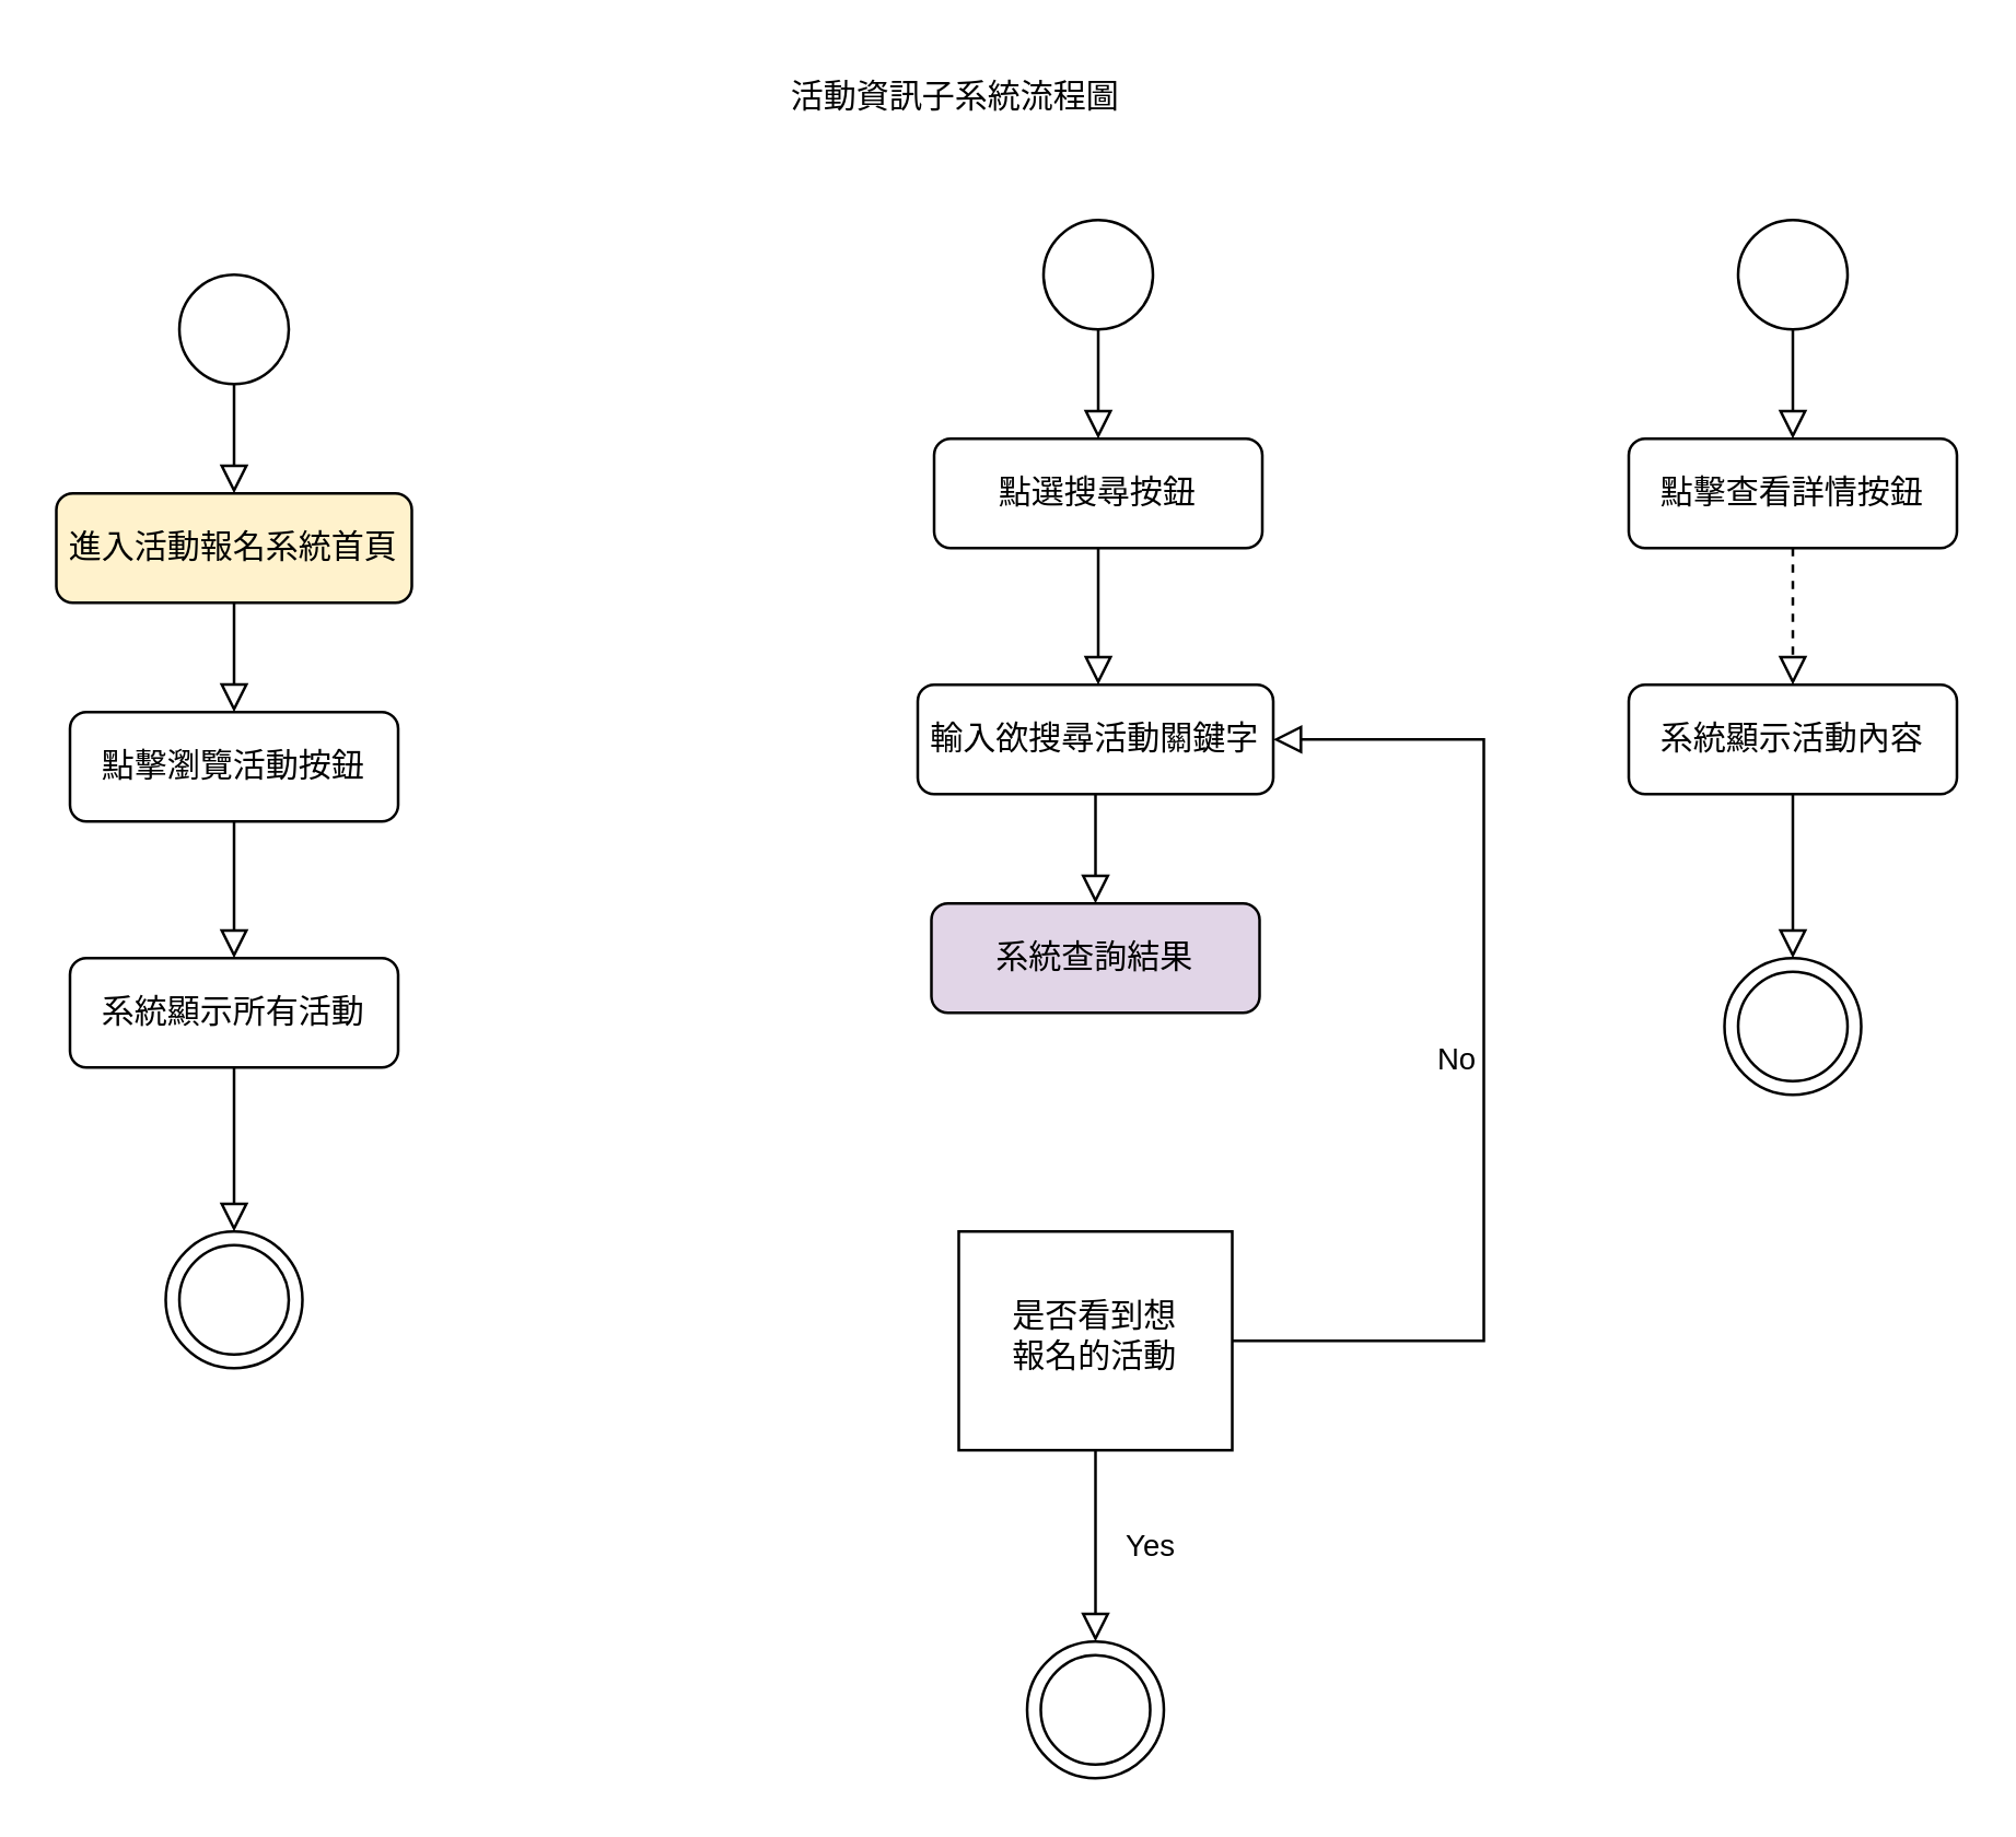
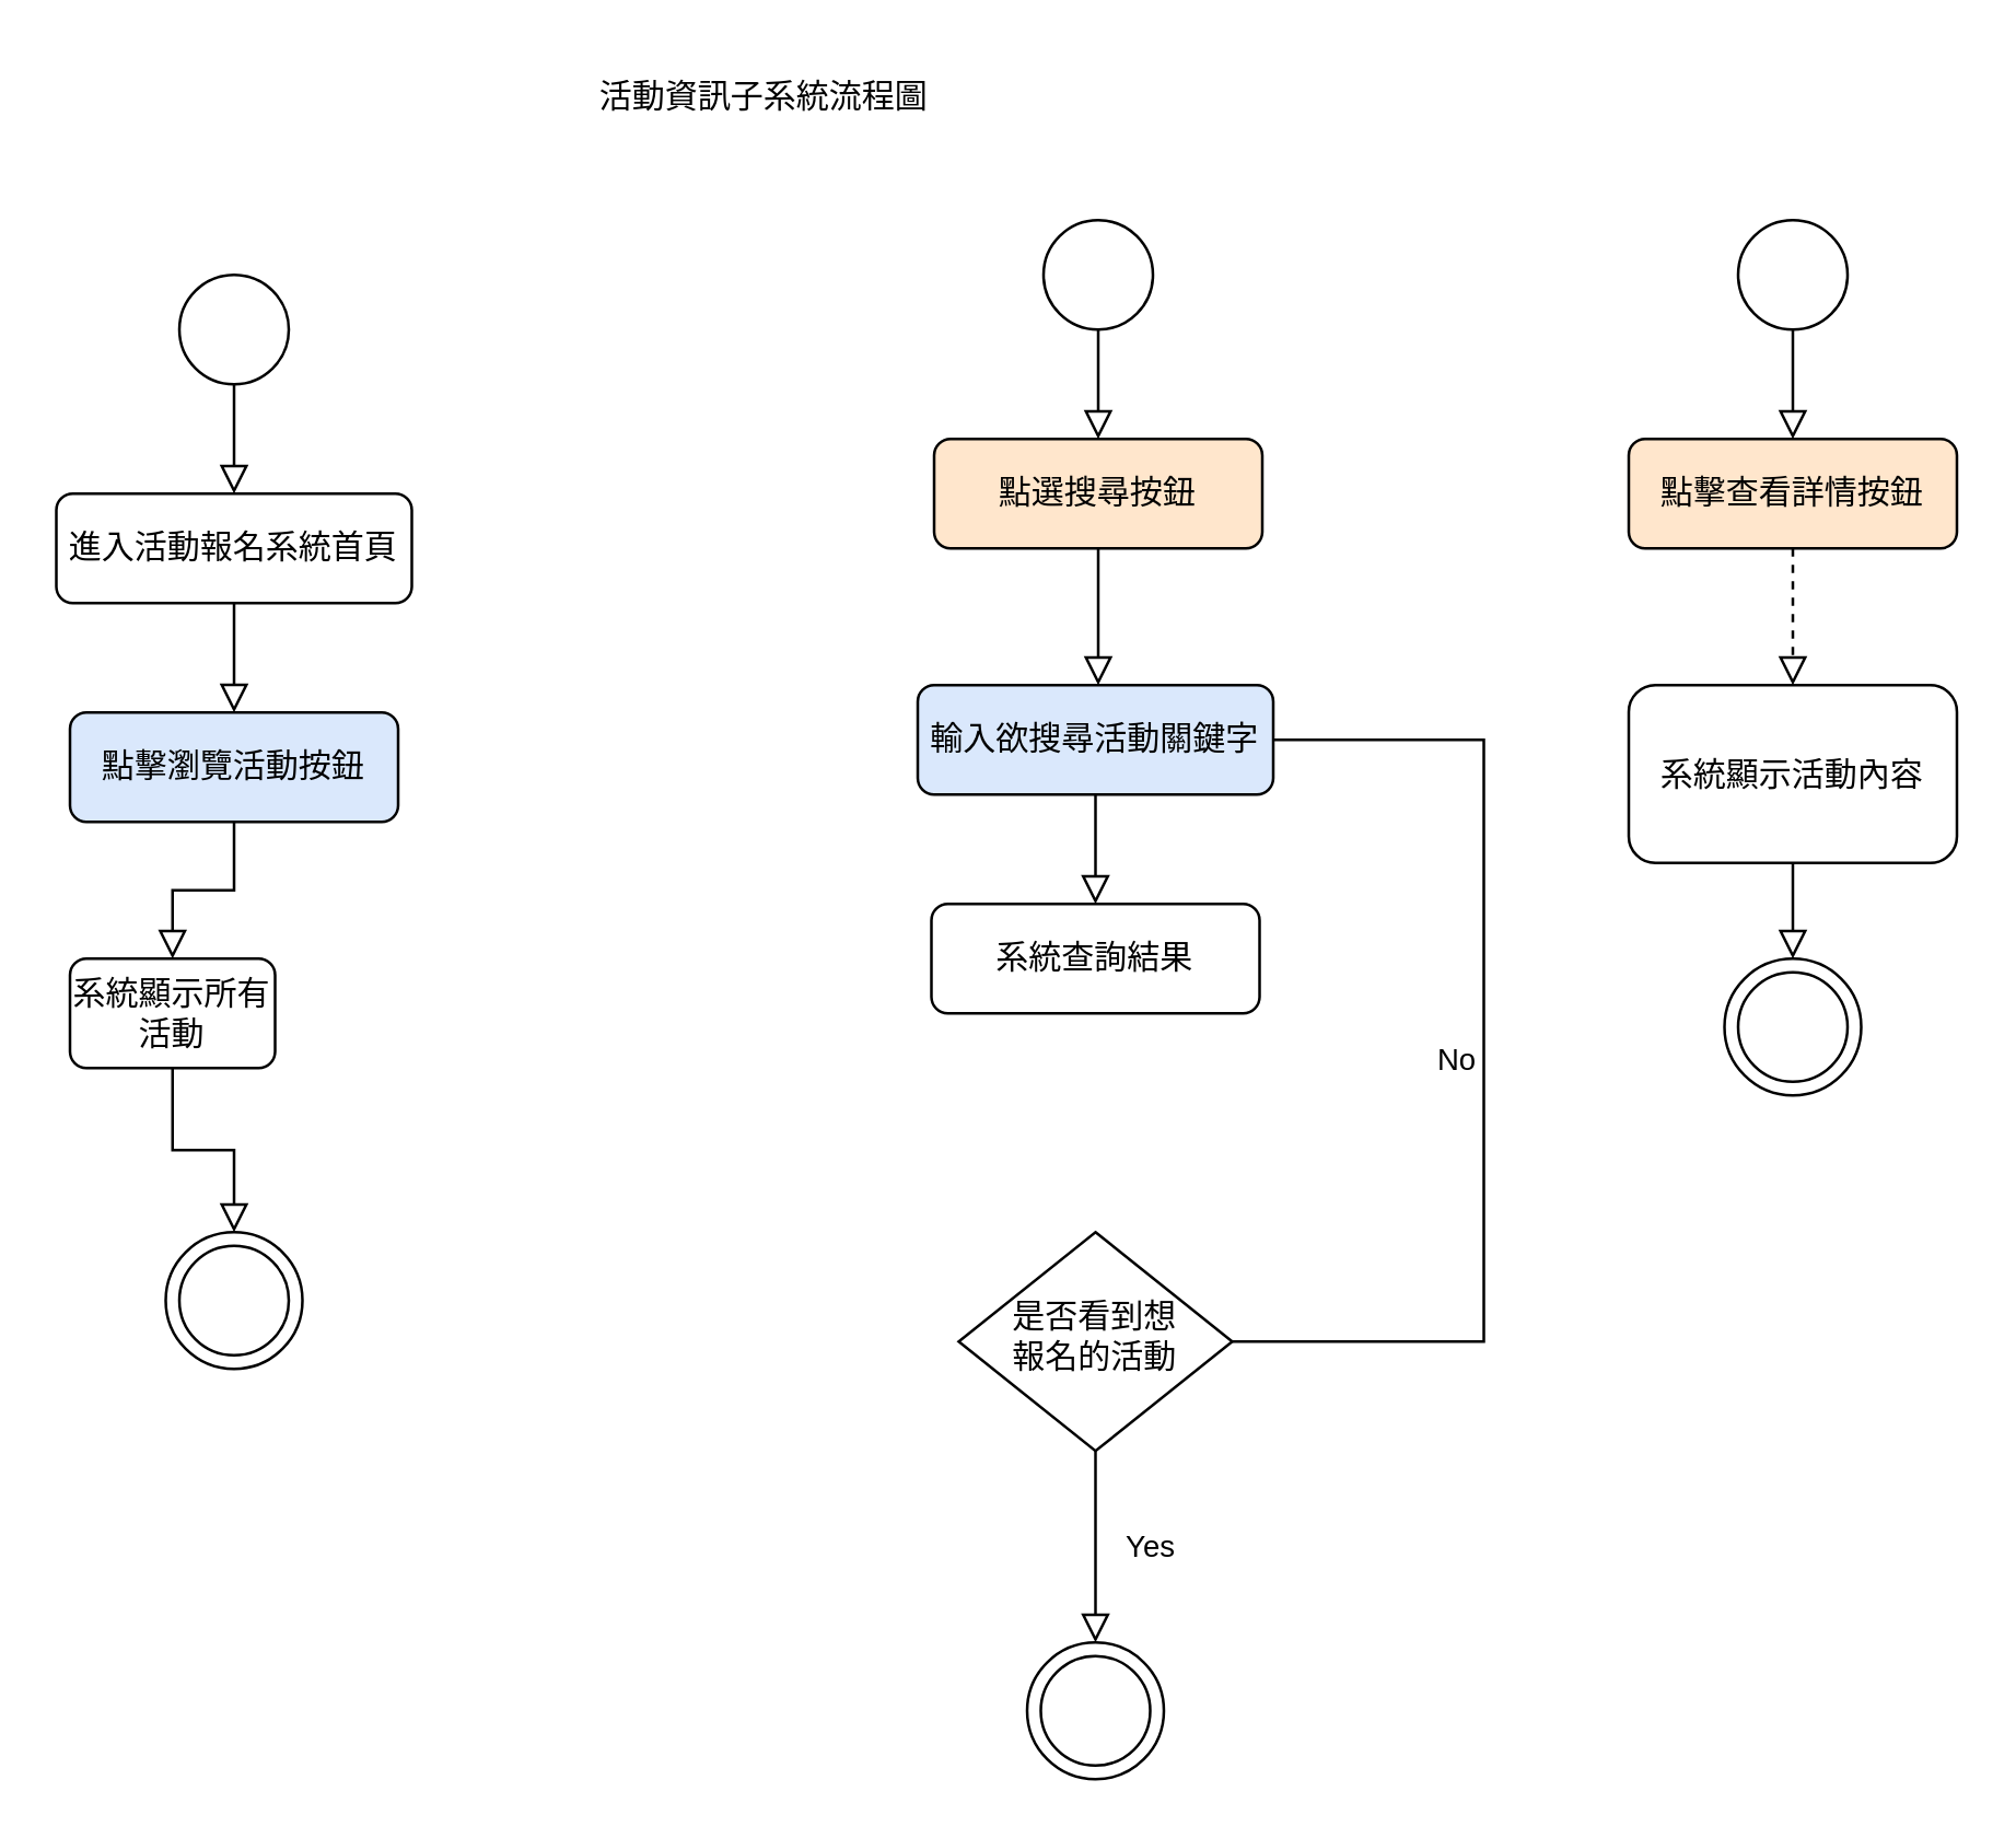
  <mxCell id="0" />
  <mxCell id="1" parent="0" />
  <mxCell id="2" value="" style="rounded=0;html=1;jettySize=auto;orthogonalLoop=1;fontSize=11;endArrow=block;endFill=0;endSize=8;strokeWidth=1;shadow=0;labelBackgroundColor=none;edgeStyle=orthogonalEdgeStyle;exitX=0.5;exitY=1;exitDx=0;exitDy=0;entryX=0.5;entryY=0;entryDx=0;entryDy=0;" parent="1" source="31" edge="1" target="10"><mxGeometry relative="1" as="geometry"><mxPoint x="85" y="560" as="targetPoint" /><mxPoint x="85" y="510" as="sourcePoint" /></mxGeometry></mxCell>
- <mxCell id="3" value="進入活動報名系統首頁" style="rounded=1;whiteSpace=wrap;html=1;fontSize=12;glass=0;strokeWidth=1;shadow=0;fillColor=#fff2cc;" parent="1" vertex="1"><mxGeometry x="20" y="180" width="130" height="40" as="geometry" /></mxCell>
+ <mxCell id="3" value="進入活動報名系統首頁" style="rounded=1;whiteSpace=wrap;html=1;fontSize=12;glass=0;strokeWidth=1;shadow=0;" parent="1" vertex="1"><mxGeometry x="20" y="180" width="130" height="40" as="geometry" /></mxCell>
  <mxCell id="4" value="Yes" style="rounded=0;html=1;jettySize=auto;orthogonalLoop=1;fontSize=11;endArrow=block;endFill=0;endSize=8;strokeWidth=1;shadow=0;labelBackgroundColor=none;edgeStyle=orthogonalEdgeStyle;exitX=0.5;exitY=1;exitDx=0;exitDy=0;entryX=0.5;entryY=0;entryDx=0;entryDy=0;" parent="1" source="6" target="23" edge="1"><mxGeometry y="20" relative="1" as="geometry"><mxPoint as="offset" /><mxPoint x="401" y="600" as="targetPoint" /><mxPoint x="213.95" y="550" as="sourcePoint" /></mxGeometry></mxCell>
- <mxCell id="5" value="No" style="edgeStyle=orthogonalEdgeStyle;rounded=0;html=1;jettySize=auto;orthogonalLoop=1;fontSize=11;endArrow=block;endFill=0;endSize=8;strokeWidth=1;shadow=0;labelBackgroundColor=none;exitX=1;exitY=0.5;exitDx=0;exitDy=0;entryX=1;entryY=0.5;entryDx=0;entryDy=0;" parent="1" source="6" edge="1" target="13"><mxGeometry y="10" relative="1" as="geometry"><mxPoint as="offset" /><mxPoint x="541" y="280" as="targetPoint" /><mxPoint x="453.95" y="490" as="sourcePoint" /><Array as="points"><mxPoint x="542" y="490" /><mxPoint x="542" y="270" /></Array></mxGeometry></mxCell>
- <mxCell id="6" value="是否看到想&lt;br&gt;報名的活動" style="whiteSpace=wrap;html=1;shadow=0;fontFamily=Helvetica;fontSize=12;align=center;strokeWidth=1;spacing=6;spacingTop=-4;rounded=0;" parent="1" vertex="1"><mxGeometry x="350" y="450" width="100" height="80" as="geometry" /></mxCell>
- <mxCell id="7" value="活動資訊子系統流程圖" style="text;html=1;strokeColor=none;fillColor=none;align=center;verticalAlign=middle;whiteSpace=wrap;rounded=0;" parent="1" vertex="1"><mxGeometry x="274" y="20" width="150" height="30" as="geometry" /></mxCell>
+ <mxCell id="5" value="No" style="edgeStyle=orthogonalEdgeStyle;rounded=0;html=1;jettySize=auto;orthogonalLoop=1;fontSize=11;endArrow=none;endFill=0;endSize=8;strokeWidth=1;shadow=0;labelBackgroundColor=none;exitX=1;exitY=0.5;exitDx=0;exitDy=0;entryX=1;entryY=0.5;entryDx=0;entryDy=0;" parent="1" source="6" edge="1" target="13"><mxGeometry y="10" relative="1" as="geometry"><mxPoint as="offset" /><mxPoint x="541" y="280" as="targetPoint" /><mxPoint x="453.95" y="490" as="sourcePoint" /><Array as="points"><mxPoint x="542" y="490" /><mxPoint x="542" y="270" /></Array></mxGeometry></mxCell>
+ <mxCell id="6" value="是否看到想&lt;br&gt;報名的活動" style="rhombus;whiteSpace=wrap;html=1;shadow=0;fontFamily=Helvetica;fontSize=12;align=center;strokeWidth=1;spacing=6;spacingTop=-4;" parent="1" vertex="1"><mxGeometry x="350" y="450" width="100" height="80" as="geometry" /></mxCell>
+ <mxCell id="7" value="活動資訊子系統流程圖" style="text;html=1;strokeColor=none;fillColor=none;align=center;verticalAlign=middle;whiteSpace=wrap;rounded=0;" parent="1" vertex="1"><mxGeometry x="204" y="20" width="150" height="30" as="geometry" /></mxCell>
  <mxCell id="8" value="" style="ellipse;whiteSpace=wrap;html=1;aspect=fixed;" parent="1" vertex="1"><mxGeometry x="65" y="100" width="40" height="40" as="geometry" /></mxCell>
  <mxCell id="9" value="" style="rounded=0;html=1;jettySize=auto;orthogonalLoop=1;fontSize=11;endArrow=block;endFill=0;endSize=8;strokeWidth=1;shadow=0;labelBackgroundColor=none;edgeStyle=orthogonalEdgeStyle;exitX=0.5;exitY=1;exitDx=0;exitDy=0;" parent="1" source="8" edge="1"><mxGeometry relative="1" as="geometry"><mxPoint x="125" y="300" as="sourcePoint" /><mxPoint x="85" y="180" as="targetPoint" /></mxGeometry></mxCell>
- <mxCell id="10" value="系統顯示所有活動" style="rounded=1;whiteSpace=wrap;html=1;fontSize=12;glass=0;strokeWidth=1;shadow=0;" parent="1" vertex="1"><mxGeometry x="25" y="350" width="120" height="40" as="geometry" /></mxCell>
+ <mxCell id="10" value="系統顯示所有活動" style="rounded=1;whiteSpace=wrap;html=1;fontSize=12;glass=0;strokeWidth=1;shadow=0;" parent="1" vertex="1"><mxGeometry x="25" y="350" width="75" height="40" as="geometry" /></mxCell>
  <mxCell id="11" value="" style="rounded=0;html=1;jettySize=auto;orthogonalLoop=1;fontSize=11;endArrow=block;endFill=0;endSize=8;strokeWidth=1;shadow=0;labelBackgroundColor=none;edgeStyle=orthogonalEdgeStyle;exitX=0.5;exitY=1;exitDx=0;exitDy=0;dashed=1;" parent="1" source="26" target="27" edge="1"><mxGeometry relative="1" as="geometry"><mxPoint x="695" y="300" as="sourcePoint" /><mxPoint x="237.95" y="390" as="targetPoint" /></mxGeometry></mxCell>
  <mxCell id="12" value="" style="rounded=0;html=1;jettySize=auto;orthogonalLoop=1;fontSize=11;endArrow=block;endFill=0;endSize=8;strokeWidth=1;shadow=0;labelBackgroundColor=none;edgeStyle=orthogonalEdgeStyle;exitX=0.5;exitY=1;exitDx=0;exitDy=0;" parent="1" source="21" edge="1"><mxGeometry relative="1" as="geometry"><mxPoint x="401" y="250" as="sourcePoint" /><mxPoint x="401" y="250" as="targetPoint" /></mxGeometry></mxCell>
- <mxCell id="13" value="輸入欲搜尋活動關鍵字" style="rounded=1;whiteSpace=wrap;html=1;fontSize=12;glass=0;strokeWidth=1;shadow=0;" parent="1" vertex="1"><mxGeometry x="335" y="250" width="130" height="40" as="geometry" /></mxCell>
- <mxCell id="14" value="系統查詢結果" style="rounded=1;whiteSpace=wrap;html=1;fontSize=12;glass=0;strokeWidth=1;shadow=0;fillColor=#e1d5e7;" parent="1" vertex="1"><mxGeometry x="340" y="330" width="120" height="40" as="geometry" /></mxCell>
+ <mxCell id="13" value="輸入欲搜尋活動關鍵字" style="rounded=1;whiteSpace=wrap;html=1;fontSize=12;glass=0;strokeWidth=1;shadow=0;fillColor=#dae8fc;" parent="1" vertex="1"><mxGeometry x="335" y="250" width="130" height="40" as="geometry" /></mxCell>
+ <mxCell id="14" value="系統查詢結果" style="rounded=1;whiteSpace=wrap;html=1;fontSize=12;glass=0;strokeWidth=1;shadow=0;" parent="1" vertex="1"><mxGeometry x="340" y="330" width="120" height="40" as="geometry" /></mxCell>
  <mxCell id="15" value="" style="rounded=0;html=1;jettySize=auto;orthogonalLoop=1;fontSize=11;endArrow=block;endFill=0;endSize=8;strokeWidth=1;shadow=0;labelBackgroundColor=none;edgeStyle=orthogonalEdgeStyle;exitX=0.5;exitY=1;exitDx=0;exitDy=0;" parent="1" source="13" edge="1"><mxGeometry relative="1" as="geometry"><mxPoint x="529" y="560" as="sourcePoint" /><mxPoint x="400" y="330" as="targetPoint" /></mxGeometry></mxCell>
  <mxCell id="16" value="" style="rounded=0;html=1;jettySize=auto;orthogonalLoop=1;fontSize=11;endArrow=block;endFill=0;endSize=8;strokeWidth=1;shadow=0;labelBackgroundColor=none;edgeStyle=orthogonalEdgeStyle;exitX=0.5;exitY=1;exitDx=0;exitDy=0;entryX=0.5;entryY=0;entryDx=0;entryDy=0;" edge="1" parent="1" source="10" target="18"><mxGeometry relative="1" as="geometry"><mxPoint x="193" y="705" as="sourcePoint" /><mxPoint x="45" y="685" as="targetPoint" /></mxGeometry></mxCell>
  <mxCell id="17" value="" style="ellipse;whiteSpace=wrap;html=1;aspect=fixed;" vertex="1" parent="1"><mxGeometry x="65" y="455" width="40" height="40" as="geometry" /></mxCell>
  <mxCell id="18" value="" style="ellipse;whiteSpace=wrap;html=1;aspect=fixed;fillColor=none;" vertex="1" parent="1"><mxGeometry x="60" y="450" width="50" height="50" as="geometry" /></mxCell>
  <mxCell id="19" value="" style="ellipse;whiteSpace=wrap;html=1;aspect=fixed;" vertex="1" parent="1"><mxGeometry x="381" y="80" width="40" height="40" as="geometry" /></mxCell>
  <mxCell id="20" value="" style="rounded=0;html=1;jettySize=auto;orthogonalLoop=1;fontSize=11;endArrow=block;endFill=0;endSize=8;strokeWidth=1;shadow=0;labelBackgroundColor=none;edgeStyle=orthogonalEdgeStyle;exitX=0.5;exitY=1;exitDx=0;exitDy=0;" edge="1" parent="1" source="19"><mxGeometry relative="1" as="geometry"><mxPoint x="339" y="340" as="sourcePoint" /><mxPoint x="401" y="160" as="targetPoint" /></mxGeometry></mxCell>
- <mxCell id="21" value="點選搜尋按鈕" style="rounded=1;whiteSpace=wrap;html=1;fontSize=12;glass=0;strokeWidth=1;shadow=0;" vertex="1" parent="1"><mxGeometry x="341" y="160" width="120" height="40" as="geometry" /></mxCell>
+ <mxCell id="21" value="點選搜尋按鈕" style="rounded=1;whiteSpace=wrap;html=1;fontSize=12;glass=0;strokeWidth=1;shadow=0;fillColor=#ffe6cc;" vertex="1" parent="1"><mxGeometry x="341" y="160" width="120" height="40" as="geometry" /></mxCell>
  <mxCell id="22" value="" style="ellipse;whiteSpace=wrap;html=1;aspect=fixed;" vertex="1" parent="1"><mxGeometry x="380" y="605" width="40" height="40" as="geometry" /></mxCell>
  <mxCell id="23" value="" style="ellipse;whiteSpace=wrap;html=1;aspect=fixed;fillColor=none;" vertex="1" parent="1"><mxGeometry x="375" y="600" width="50" height="50" as="geometry" /></mxCell>
  <mxCell id="24" value="" style="ellipse;whiteSpace=wrap;html=1;aspect=fixed;" vertex="1" parent="1"><mxGeometry x="635" y="80" width="40" height="40" as="geometry" /></mxCell>
  <mxCell id="25" value="" style="rounded=0;html=1;jettySize=auto;orthogonalLoop=1;fontSize=11;endArrow=block;endFill=0;endSize=8;strokeWidth=1;shadow=0;labelBackgroundColor=none;edgeStyle=orthogonalEdgeStyle;exitX=0.5;exitY=1;exitDx=0;exitDy=0;" edge="1" parent="1" source="24"><mxGeometry relative="1" as="geometry"><mxPoint x="425" y="130" as="sourcePoint" /><mxPoint x="655" y="160" as="targetPoint" /></mxGeometry></mxCell>
- <mxCell id="26" value="點擊查看詳情按鈕" style="rounded=1;whiteSpace=wrap;html=1;fontSize=12;glass=0;strokeWidth=1;shadow=0;" vertex="1" parent="1"><mxGeometry x="595" y="160" width="120" height="40" as="geometry" /></mxCell>
- <mxCell id="27" value="系統顯示活動內容" style="rounded=1;whiteSpace=wrap;html=1;fontSize=12;glass=0;strokeWidth=1;shadow=0;" vertex="1" parent="1"><mxGeometry x="595" y="250" width="120" height="40" as="geometry" /></mxCell>
+ <mxCell id="26" value="點擊查看詳情按鈕" style="rounded=1;whiteSpace=wrap;html=1;fontSize=12;glass=0;strokeWidth=1;shadow=0;fillColor=#ffe6cc;" vertex="1" parent="1"><mxGeometry x="595" y="160" width="120" height="40" as="geometry" /></mxCell>
+ <mxCell id="27" value="系統顯示活動內容" style="rounded=1;whiteSpace=wrap;html=1;fontSize=12;glass=0;strokeWidth=1;shadow=0;" vertex="1" parent="1"><mxGeometry x="595" y="250" width="120" height="65" as="geometry" /></mxCell>
  <mxCell id="28" value="" style="rounded=0;html=1;jettySize=auto;orthogonalLoop=1;fontSize=11;endArrow=block;endFill=0;endSize=8;strokeWidth=1;shadow=0;labelBackgroundColor=none;edgeStyle=orthogonalEdgeStyle;exitX=0.5;exitY=1;exitDx=0;exitDy=0;entryX=0.5;entryY=0;entryDx=0;entryDy=0;" edge="1" parent="1" source="27" target="30"><mxGeometry relative="1" as="geometry"><mxPoint x="424" y="380" as="sourcePoint" /><mxPoint x="424" y="430" as="targetPoint" /></mxGeometry></mxCell>
  <mxCell id="29" value="" style="ellipse;whiteSpace=wrap;html=1;aspect=fixed;" vertex="1" parent="1"><mxGeometry x="635" y="355" width="40" height="40" as="geometry" /></mxCell>
  <mxCell id="30" value="" style="ellipse;whiteSpace=wrap;html=1;aspect=fixed;fillColor=none;" vertex="1" parent="1"><mxGeometry x="630" y="350" width="50" height="50" as="geometry" /></mxCell>
- <mxCell id="31" value="點擊瀏覽活動按鈕" style="rounded=1;whiteSpace=wrap;html=1;fontSize=12;glass=0;strokeWidth=1;shadow=0;" vertex="1" parent="1"><mxGeometry x="25" y="260" width="120" height="40" as="geometry" /></mxCell>
+ <mxCell id="31" value="點擊瀏覽活動按鈕" style="rounded=1;whiteSpace=wrap;html=1;fontSize=12;glass=0;strokeWidth=1;shadow=0;fillColor=#dae8fc;" vertex="1" parent="1"><mxGeometry x="25" y="260" width="120" height="40" as="geometry" /></mxCell>
  <mxCell id="32" value="" style="rounded=0;html=1;jettySize=auto;orthogonalLoop=1;fontSize=11;endArrow=block;endFill=0;endSize=8;strokeWidth=1;shadow=0;labelBackgroundColor=none;edgeStyle=orthogonalEdgeStyle;exitX=0.5;exitY=1;exitDx=0;exitDy=0;" edge="1" parent="1" source="3"><mxGeometry relative="1" as="geometry"><mxPoint x="95" y="150" as="sourcePoint" /><mxPoint x="85" y="260" as="targetPoint" /></mxGeometry></mxCell>
